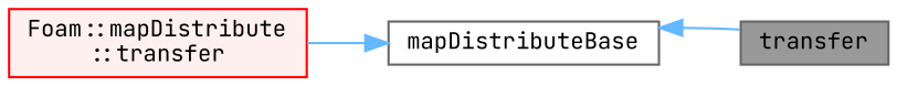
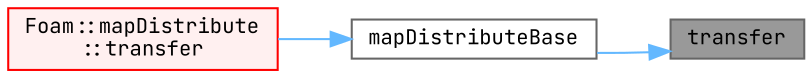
  digraph {
    fontname="JetBrains Mono"
    rankdir=RL
    node [fontname="JetBrains Mono" fontsize=10 shape=box style=filled]
    edge [color=steelblue1 dir=back fontname="JetBrains Mono" fontsize=10 labelfontname=Helvetica labelfontsize=10 style=solid]
    n1 [color=gray40 fillcolor=grey60 fontcolor=black height=0.2 label=transfer width=0.4]
    n2 [color=grey40 fillcolor=white height=0.2 label=mapDistributeBase width=0.4]
    n3 [color=red fillcolor="#FFF0F0" height=0.2 label="Foam::mapDistribute\l::transfer" width=0.4]
-   n2 -> n1
+   n1 -> n2
    n2 -> n3
  }
